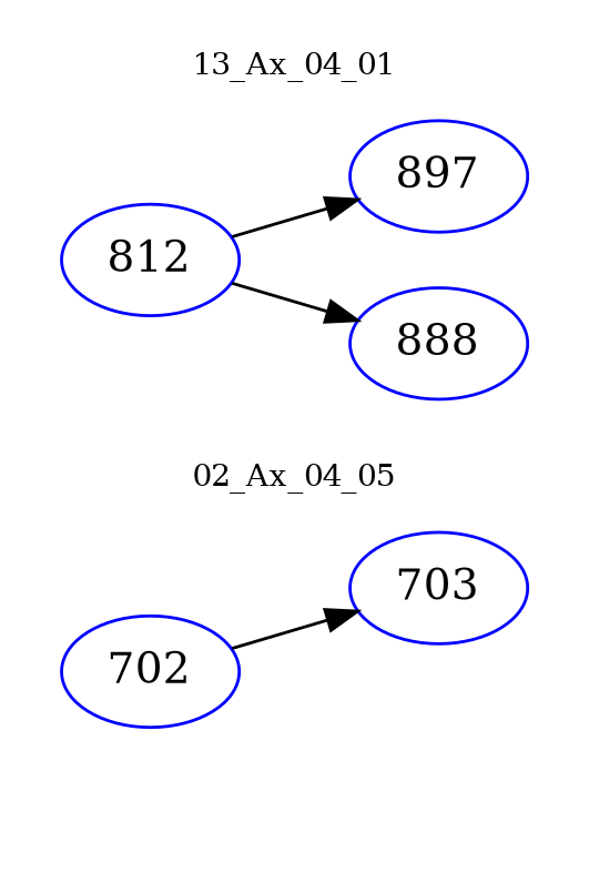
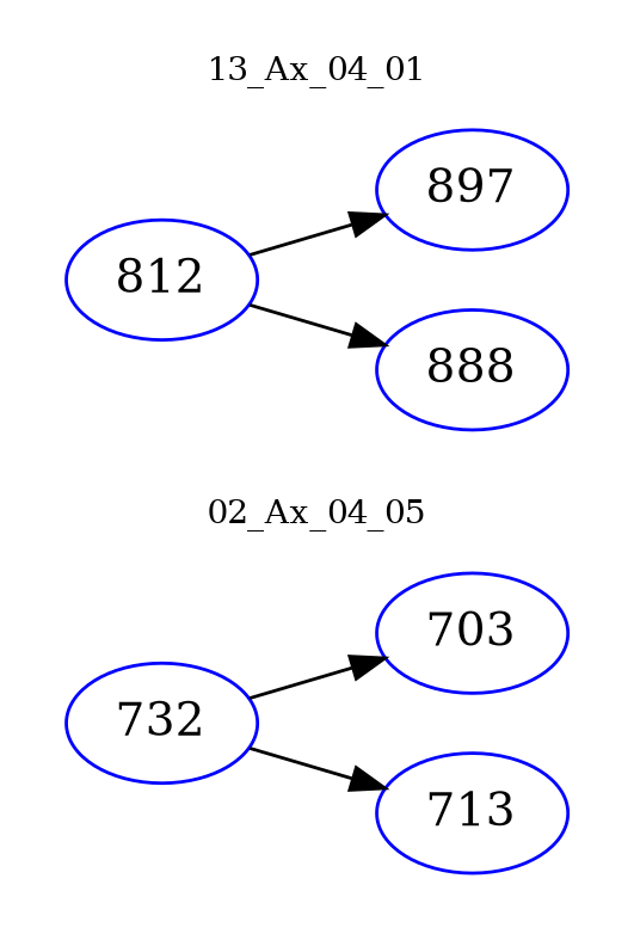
  digraph {
    rankdir=LR
    node [color=blue]
    edge [color=black]
-   n1 [label=702]
+   n1 [label=732]
+   n2 [label=713]
    n3 [label=703]
    n4 [label=812]
    n5 [label=888]
    n6 [label=897]
    subgraph cluster_1 {
      color=white
      fontsize=10
      label="02_Ax_04_05"
      n1
+     n2
      n3
    }
    subgraph cluster_2 {
      color=white
      fontsize=10
      label="13_Ax_04_01"
      n4
      n5
      n6
    }
+   n1 -> n2
    n1 -> n3
    n4 -> n5
    n4 -> n6
  }
